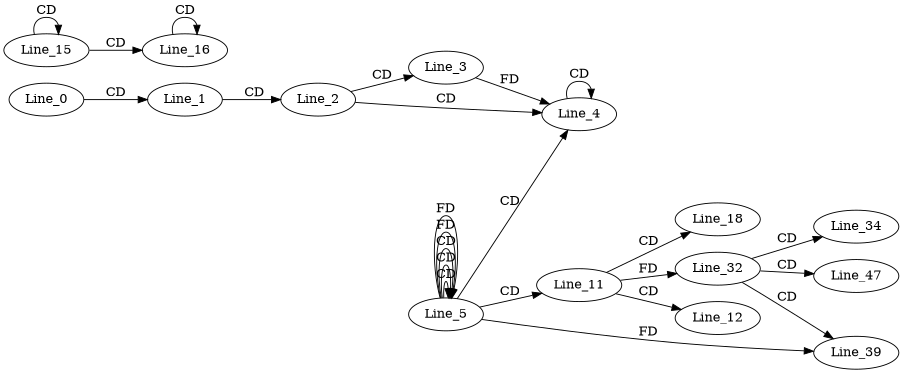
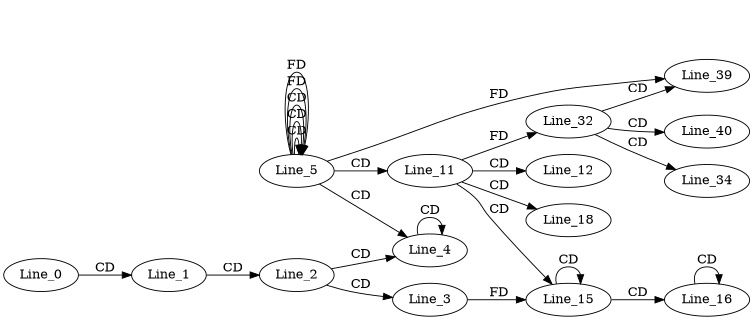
  digraph {
    rankdir=LR
    Line_0
    Line_1
    Line_2
    Line_3
    Line_4
    Line_5
    Line_11
    Line_39
    Line_12
    Line_15
    Line_18
    Line_32
    Line_16
    n14 [label=Line_34]
-   Line_40 [label=Line_47]
+   Line_40
    Line_0 -> Line_1 [label=CD]
    Line_1 -> Line_2 [label=CD]
    Line_2 -> Line_3 [label=CD]
    Line_2 -> Line_4 [label=CD]
-   Line_3 -> Line_4 [label=FD]
+   Line_3 -> Line_15 [label=FD]
    Line_4 -> Line_4 [label=CD]
    Line_5 -> Line_4 [label=CD]
    Line_5 -> Line_5 [label=CD]
    Line_5 -> Line_5 [label=CD]
    Line_5 -> Line_5 [label=CD]
    Line_5 -> Line_5 [label=FD]
    Line_5 -> Line_5 [label=FD]
    Line_5 -> Line_11 [label=CD]
    Line_5 -> Line_39 [label=FD]
    Line_11 -> Line_12 [label=CD]
+   Line_11 -> Line_15 [label=CD]
    Line_11 -> Line_18 [label=CD]
    Line_11 -> Line_32 [label=FD]
    Line_15 -> Line_15 [label=CD]
    Line_15 -> Line_16 [label=CD]
    Line_32 -> Line_39 [label=CD]
    Line_32 -> n14 [label=CD]
    Line_32 -> Line_40 [label=CD]
    Line_16 -> Line_16 [label=CD]
  }
